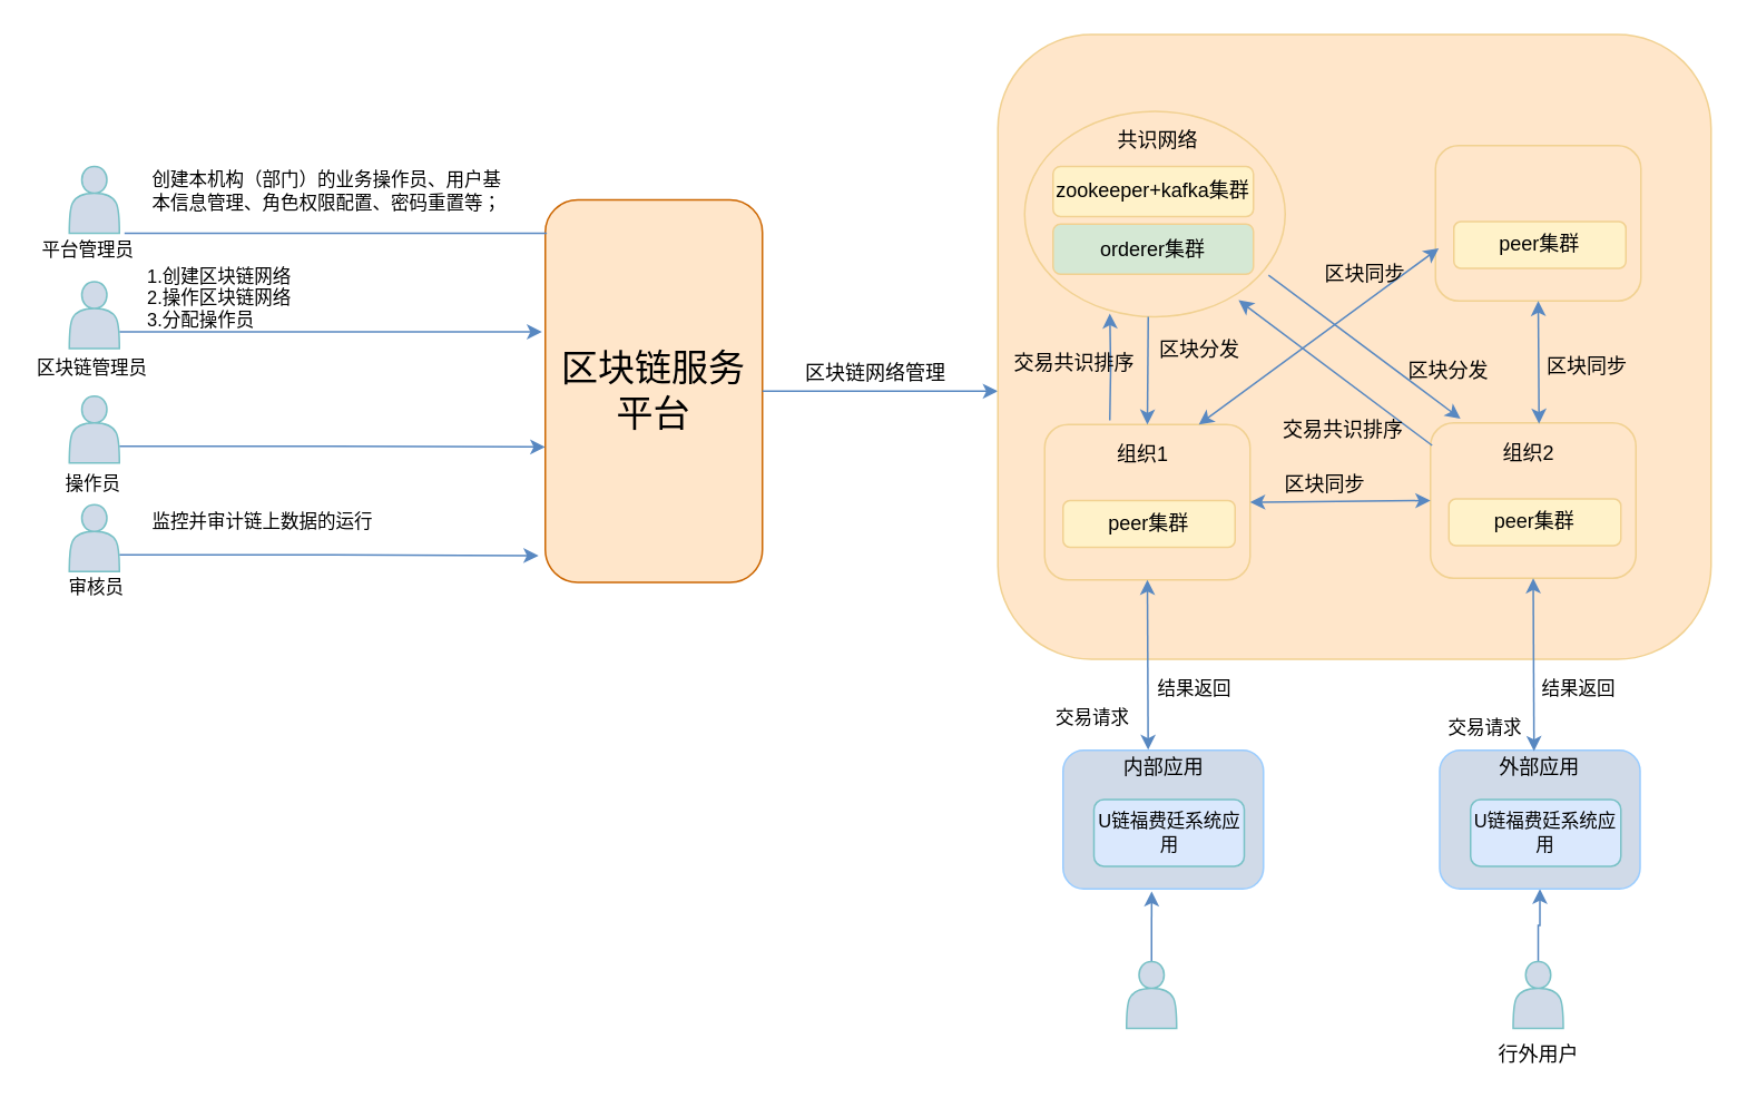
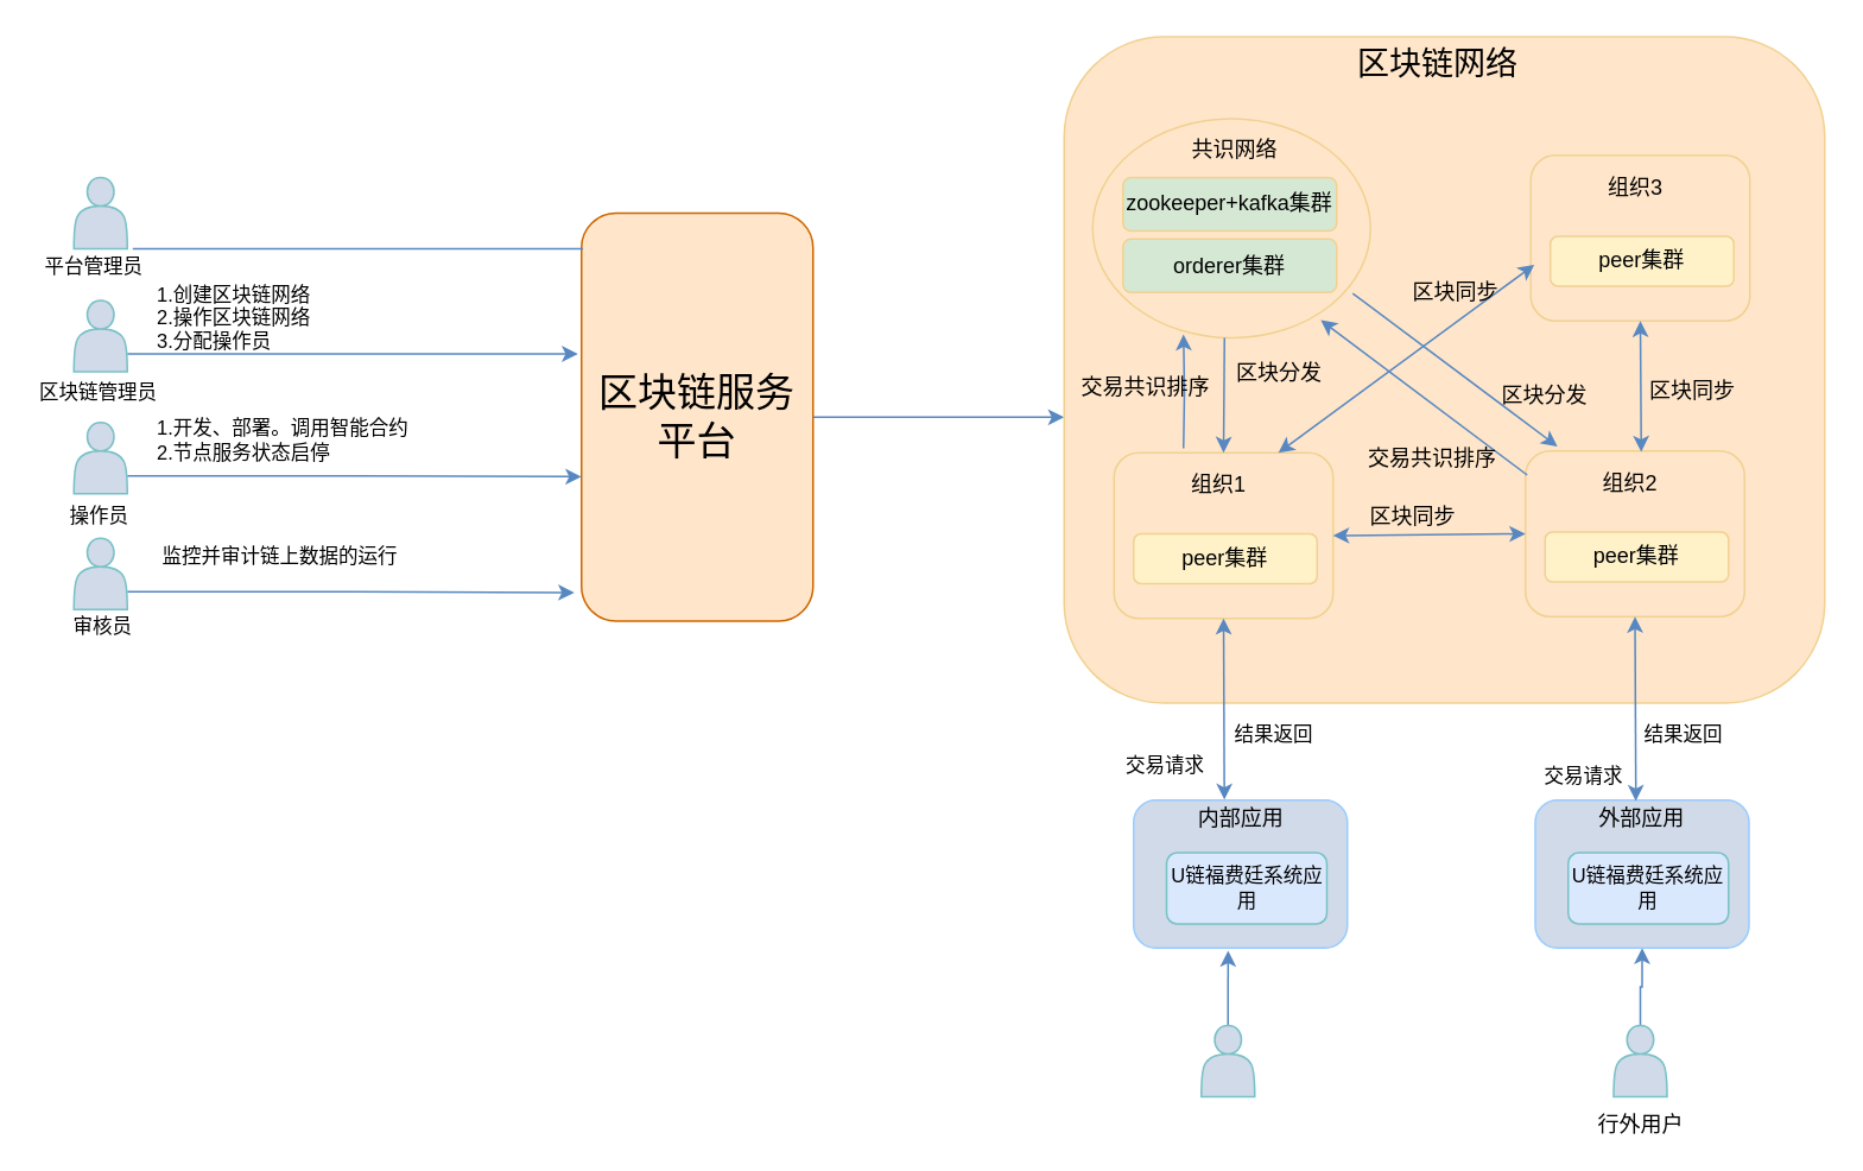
  <mxCell id="0" />
  <mxCell id="1" parent="0" />
  <mxCell id="2" value="" style="group" vertex="1" connectable="0" parent="1"><mxGeometry x="20" y="99" width="436" height="252.5" as="geometry" /></mxCell>
  <mxCell id="3" value="区块链服务平台" style="rounded=1;whiteSpace=wrap;html=1;fillColor=#ffe6ca;fontSize=22;strokeColor=#CC6600;" vertex="1" parent="2"><mxGeometry x="306" y="20" width="130" height="229" as="geometry" /></mxCell>
  <mxCell id="4" style="edgeStyle=orthogonalEdgeStyle;rounded=0;orthogonalLoop=1;jettySize=auto;html=1;exitX=1;exitY=0.75;exitDx=0;exitDy=0;fontSize=11;strokeColor=#5888C1;" edge="1" parent="2" source="5"><mxGeometry relative="1" as="geometry"><mxPoint x="304" y="99" as="targetPoint" /></mxGeometry></mxCell>
  <mxCell id="5" value="" style="shape=actor;whiteSpace=wrap;html=1;fillColor=#D0DAE8;strokeColor=#78C1C6;" vertex="1" parent="2"><mxGeometry x="21" y="69" width="30" height="40" as="geometry" /></mxCell>
  <mxCell id="6" value="平台管理员" style="text;html=1;resizable=0;points=[];autosize=1;align=left;verticalAlign=top;spacingTop=-4;fontSize=11;" vertex="1" parent="2"><mxGeometry x="3" y="41" width="80" height="20" as="geometry" /></mxCell>
  <mxCell id="7" value="区块链管理员" style="text;html=1;resizable=0;points=[];autosize=1;align=left;verticalAlign=top;spacingTop=-4;fontSize=11;" vertex="1" parent="2"><mxGeometry y="112" width="80" height="10" as="geometry" /></mxCell>
  <mxCell id="8" value="1.创建区块链网络&lt;br&gt;2.操作区块链网络&lt;br&gt;3.分配操作员" style="rounded=0;whiteSpace=wrap;html=1;fillColor=none;fontSize=11;align=left;strokeColor=none;" vertex="1" parent="2"><mxGeometry x="66" y="59" width="130" height="40" as="geometry" /></mxCell>
  <mxCell id="9" value="" style="shape=actor;whiteSpace=wrap;html=1;fillColor=#D0DAE8;strokeColor=#78C1C6;" vertex="1" parent="2"><mxGeometry x="21" width="30" height="40" as="geometry" /></mxCell>
- <mxCell id="10" value="创建本机构（部门）的业务操作员、用户基本信息管理、角色权限配置、密码重置等；" style="rounded=0;whiteSpace=wrap;html=1;fontSize=11;strokeColor=none;fillColor=none;align=left;" vertex="1" parent="2"><mxGeometry x="68.5" width="220" height="30" as="geometry" /></mxCell>
  <mxCell id="11" style="edgeStyle=orthogonalEdgeStyle;rounded=0;orthogonalLoop=1;jettySize=auto;html=1;exitX=1;exitY=0.75;exitDx=0;exitDy=0;entryX=0;entryY=0.646;entryDx=0;entryDy=0;entryPerimeter=0;fontSize=11;strokeColor=#5888C1;" edge="1" parent="2" source="12" target="3"><mxGeometry relative="1" as="geometry" /></mxCell>
  <mxCell id="12" value="" style="shape=actor;whiteSpace=wrap;html=1;fillColor=#D0DAE8;strokeColor=#78C1C6;" vertex="1" parent="2"><mxGeometry x="21" y="137.5" width="30" height="40" as="geometry" /></mxCell>
  <mxCell id="13" value="操作员" style="text;html=1;resizable=0;points=[];autosize=1;align=left;verticalAlign=top;spacingTop=-4;fontSize=11;" vertex="1" parent="2"><mxGeometry x="17" y="180.5" width="50" height="10" as="geometry" /></mxCell>
+ <mxCell id="14" value="1.开发、部署。调用智能合约&lt;br&gt;2.节点服务状态启停" style="rounded=0;whiteSpace=wrap;html=1;fillColor=none;fontSize=11;align=left;strokeColor=none;" vertex="1" parent="2"><mxGeometry x="66" y="128" width="150" height="40" as="geometry" /></mxCell>
  <mxCell id="15" style="edgeStyle=orthogonalEdgeStyle;rounded=0;orthogonalLoop=1;jettySize=auto;html=1;exitX=1;exitY=0.75;exitDx=0;exitDy=0;entryX=-0.031;entryY=0.93;entryDx=0;entryDy=0;entryPerimeter=0;fontSize=11;strokeColor=#5888C1;" edge="1" parent="2" source="16" target="3"><mxGeometry relative="1" as="geometry" /></mxCell>
  <mxCell id="16" value="" style="shape=actor;whiteSpace=wrap;html=1;fillColor=#D0DAE8;strokeColor=#78C1C6;" vertex="1" parent="2"><mxGeometry x="21" y="202.5" width="30" height="40" as="geometry" /></mxCell>
  <mxCell id="17" value="审核员" style="text;html=1;resizable=0;points=[];autosize=1;align=left;verticalAlign=top;spacingTop=-4;fontSize=11;" vertex="1" parent="2"><mxGeometry x="19" y="242.5" width="50" height="10" as="geometry" /></mxCell>
  <mxCell id="18" value="监控并审计链上数据的运行" style="rounded=0;whiteSpace=wrap;html=1;fillColor=none;fontSize=11;align=left;strokeColor=none;" vertex="1" parent="2"><mxGeometry x="69" y="193" width="147" height="40" as="geometry" /></mxCell>
  <mxCell id="19" value="" style="endArrow=none;html=1;strokeColor=#5888C1;fontSize=12;exitX=0.638;exitY=-0.05;exitDx=0;exitDy=0;exitPerimeter=0;entryX=0.007;entryY=0.087;entryDx=0;entryDy=0;entryPerimeter=0;" edge="1" parent="2" source="6" target="3"><mxGeometry width="50" height="50" relative="1" as="geometry"><mxPoint x="217" y="90" as="sourcePoint" /><mxPoint x="267" y="40" as="targetPoint" /></mxGeometry></mxCell>
  <mxCell id="20" value="" style="endArrow=classic;html=1;strokeColor=#5888C1;fontSize=12;exitX=1;exitY=0.5;exitDx=0;exitDy=0;entryX=0;entryY=0.571;entryDx=0;entryDy=0;entryPerimeter=0;" edge="1" parent="1" source="3" target="27"><mxGeometry width="50" height="50" relative="1" as="geometry"><mxPoint x="515" y="239" as="sourcePoint" /><mxPoint x="565" y="189" as="targetPoint" /></mxGeometry></mxCell>
- <mxCell id="21" value="区块链网络管理" style="text;html=1;resizable=0;points=[];autosize=1;align=left;verticalAlign=top;spacingTop=-4;fontSize=12;" vertex="1" parent="1"><mxGeometry x="479.5" y="213" width="94" height="14" as="geometry" /></mxCell>
  <mxCell id="22" style="edgeStyle=orthogonalEdgeStyle;rounded=0;orthogonalLoop=1;jettySize=auto;html=1;exitX=0.5;exitY=0;exitDx=0;exitDy=0;entryX=0.442;entryY=1.018;entryDx=0;entryDy=0;entryPerimeter=0;strokeColor=#5888C1;fontSize=12;" edge="1" parent="1" source="23" target="38"><mxGeometry relative="1" as="geometry" /></mxCell>
  <mxCell id="23" value="" style="shape=actor;whiteSpace=wrap;html=1;fillColor=#D0DAE8;strokeColor=#78C1C6;" vertex="1" parent="1"><mxGeometry x="674" y="575" width="30" height="40" as="geometry" /></mxCell>
  <mxCell id="24" style="edgeStyle=orthogonalEdgeStyle;rounded=0;orthogonalLoop=1;jettySize=auto;html=1;exitX=0.5;exitY=0;exitDx=0;exitDy=0;entryX=0.5;entryY=1;entryDx=0;entryDy=0;strokeColor=#5888C1;fontSize=12;" edge="1" parent="1" source="25" target="34"><mxGeometry relative="1" as="geometry" /></mxCell>
  <mxCell id="25" value="" style="shape=actor;whiteSpace=wrap;html=1;fillColor=#D0DAE8;strokeColor=#78C1C6;" vertex="1" parent="1"><mxGeometry x="905.5" y="575" width="30" height="40" as="geometry" /></mxCell>
  <mxCell id="26" value="行外用户" style="text;html=1;resizable=0;points=[];autosize=1;align=left;verticalAlign=top;spacingTop=-4;fontSize=12;" vertex="1" parent="1"><mxGeometry x="894.5" y="621" width="58" height="14" as="geometry" /></mxCell>
  <mxCell id="27" value="" style="rounded=1;whiteSpace=wrap;html=1;fillColor=#FFE6CA;fontSize=11;align=center;strokeColor=#F1D191;" vertex="1" parent="1"><mxGeometry x="597" y="20" width="427" height="374" as="geometry" /></mxCell>
+ <mxCell id="28" value="区块链网络" style="rounded=0;whiteSpace=wrap;html=1;fillColor=none;fontSize=18;align=center;strokeColor=none;" vertex="1" parent="1"><mxGeometry x="747" y="21" width="120" height="30" as="geometry" /></mxCell>
  <mxCell id="29" value="交易请求" style="text;html=1;resizable=0;points=[];autosize=1;align=left;verticalAlign=top;spacingTop=-4;fontSize=11;" vertex="1" parent="1"><mxGeometry x="630" y="419.5" width="54" height="13" as="geometry" /></mxCell>
  <mxCell id="30" value="结果返回" style="text;html=1;resizable=0;points=[];autosize=1;align=left;verticalAlign=top;spacingTop=-4;fontSize=11;" vertex="1" parent="1"><mxGeometry x="691" y="403" width="54" height="13" as="geometry" /></mxCell>
  <mxCell id="31" value="交易请求" style="text;html=1;resizable=0;points=[];autosize=1;align=left;verticalAlign=top;spacingTop=-4;fontSize=11;" vertex="1" parent="1"><mxGeometry x="864.5" y="426" width="54" height="13" as="geometry" /></mxCell>
  <mxCell id="32" value="结果返回" style="text;html=1;resizable=0;points=[];autosize=1;align=left;verticalAlign=top;spacingTop=-4;fontSize=11;" vertex="1" parent="1"><mxGeometry x="920.5" y="403" width="54" height="13" as="geometry" /></mxCell>
  <mxCell id="33" value="" style="group" vertex="1" connectable="0" parent="1"><mxGeometry x="861.5" y="448.5" width="120" height="83" as="geometry" /></mxCell>
  <mxCell id="34" value="" style="rounded=1;whiteSpace=wrap;html=1;strokeColor=#99CCFF;fillColor=#D0DAE8;fontSize=12;align=center;" vertex="1" parent="33"><mxGeometry width="120" height="83" as="geometry" /></mxCell>
  <mxCell id="35" value="外部应用" style="rounded=1;whiteSpace=wrap;html=1;strokeColor=none;fillColor=none;fontSize=12;align=center;" vertex="1" parent="33"><mxGeometry x="18.5" width="83" height="20" as="geometry" /></mxCell>
  <mxCell id="36" value="U链福费廷系统应用" style="rounded=1;whiteSpace=wrap;html=1;fillColor=#DAE8FD;fontSize=11;align=center;strokeColor=#78C1C6;" vertex="1" parent="33"><mxGeometry x="18.5" y="29.5" width="90" height="40" as="geometry" /></mxCell>
  <mxCell id="37" value="" style="group" vertex="1" connectable="0" parent="1"><mxGeometry x="636" y="448.5" width="120" height="83" as="geometry" /></mxCell>
  <mxCell id="38" value="" style="rounded=1;whiteSpace=wrap;html=1;strokeColor=#99CCFF;fillColor=#D0DAE8;fontSize=12;align=center;" vertex="1" parent="37"><mxGeometry width="120" height="83" as="geometry" /></mxCell>
  <mxCell id="39" value="内部应用" style="rounded=1;whiteSpace=wrap;html=1;strokeColor=none;fillColor=none;fontSize=12;align=center;" vertex="1" parent="37"><mxGeometry x="18.5" width="83" height="20" as="geometry" /></mxCell>
  <mxCell id="40" value="U链福费廷系统应用" style="rounded=1;whiteSpace=wrap;html=1;fillColor=#DAE8FD;fontSize=11;align=center;strokeColor=#78C1C6;" vertex="1" parent="37"><mxGeometry x="18.5" y="29.5" width="90" height="40" as="geometry" /></mxCell>
  <mxCell id="41" value="" style="group" vertex="1" connectable="0" parent="1"><mxGeometry x="625" y="253.5" width="123" height="93" as="geometry" /></mxCell>
  <mxCell id="42" value="" style="rounded=1;whiteSpace=wrap;html=1;strokeColor=#F1D191;fillColor=none;fontSize=12;align=center;" vertex="1" parent="41"><mxGeometry width="123" height="93" as="geometry" /></mxCell>
  <mxCell id="43" value="组织1" style="rounded=1;whiteSpace=wrap;html=1;strokeColor=none;fillColor=none;fontSize=12;align=center;" vertex="1" parent="41"><mxGeometry x="19" y="5" width="80" height="27" as="geometry" /></mxCell>
  <mxCell id="44" value="peer集群" style="rounded=1;whiteSpace=wrap;html=1;fillColor=#FFF2C9;fontSize=12;align=center;strokeColor=#F1D191;" vertex="1" parent="41"><mxGeometry x="11" y="45.5" width="103" height="28" as="geometry" /></mxCell>
  <mxCell id="45" value="" style="group" vertex="1" connectable="0" parent="1"><mxGeometry x="856" y="252.5" width="123" height="93" as="geometry" /></mxCell>
  <mxCell id="46" value="" style="rounded=1;whiteSpace=wrap;html=1;strokeColor=#F1D191;fillColor=none;fontSize=12;align=center;" vertex="1" parent="45"><mxGeometry width="123" height="93" as="geometry" /></mxCell>
  <mxCell id="47" value="组织2" style="rounded=1;whiteSpace=wrap;html=1;strokeColor=none;fillColor=none;fontSize=12;align=center;" vertex="1" parent="45"><mxGeometry x="19" y="5" width="80" height="27" as="geometry" /></mxCell>
  <mxCell id="48" value="peer集群" style="rounded=1;whiteSpace=wrap;html=1;fillColor=#FFF2C9;fontSize=12;align=center;strokeColor=#F1D191;" vertex="1" parent="45"><mxGeometry x="11" y="45.5" width="103" height="28" as="geometry" /></mxCell>
  <mxCell id="49" value="" style="group" vertex="1" connectable="0" parent="1"><mxGeometry x="859" y="86.5" width="123" height="93" as="geometry" /></mxCell>
  <mxCell id="50" value="" style="rounded=1;whiteSpace=wrap;html=1;strokeColor=#F1D191;fillColor=none;fontSize=12;align=center;" vertex="1" parent="49"><mxGeometry width="123" height="93" as="geometry" /></mxCell>
+ <mxCell id="51" value="组织3" style="rounded=1;whiteSpace=wrap;html=1;strokeColor=none;fillColor=none;fontSize=12;align=center;" vertex="1" parent="49"><mxGeometry x="19" y="5" width="80" height="27" as="geometry" /></mxCell>
  <mxCell id="52" value="peer集群" style="rounded=1;whiteSpace=wrap;html=1;fillColor=#FFF2C9;fontSize=12;align=center;strokeColor=#F1D191;" vertex="1" parent="49"><mxGeometry x="11" y="45.5" width="103" height="28" as="geometry" /></mxCell>
  <mxCell id="53" value="" style="group" vertex="1" connectable="0" parent="1"><mxGeometry x="613" y="66" width="156" height="123" as="geometry" /></mxCell>
  <mxCell id="54" value="" style="ellipse;whiteSpace=wrap;html=1;rounded=1;strokeColor=#F1D191;fillColor=none;fontSize=12;align=center;" vertex="1" parent="53"><mxGeometry width="156" height="123" as="geometry" /></mxCell>
  <mxCell id="55" value="共识网络" style="rounded=1;whiteSpace=wrap;html=1;strokeColor=none;fillColor=none;fontSize=12;align=center;" vertex="1" parent="53"><mxGeometry x="34" y="6" width="92" height="24" as="geometry" /></mxCell>
- <mxCell id="56" value="zookeeper+kafka集群" style="rounded=1;whiteSpace=wrap;html=1;fillColor=#FFF2C9;fontSize=12;align=center;strokeColor=#F1D191;" vertex="1" parent="53"><mxGeometry x="17" y="33" width="120" height="30" as="geometry" /></mxCell>
+ <mxCell id="56" value="zookeeper+kafka集群" style="rounded=1;whiteSpace=wrap;html=1;fillColor=#d5e8d4;fontSize=12;align=center;strokeColor=#F1D191;" vertex="1" parent="53"><mxGeometry x="17" y="33" width="120" height="30" as="geometry" /></mxCell>
  <mxCell id="57" value="orderer集群" style="rounded=1;whiteSpace=wrap;html=1;fillColor=#d5e8d4;fontSize=12;align=center;strokeColor=#F1D191;" vertex="1" parent="53"><mxGeometry x="17" y="67.5" width="120" height="30" as="geometry" /></mxCell>
  <mxCell id="58" value="" style="endArrow=classic;startArrow=classic;html=1;fontSize=11;exitX=0.391;exitY=-0.013;exitDx=0;exitDy=0;strokeColor=#5888C1;entryX=0.5;entryY=1;entryDx=0;entryDy=0;exitPerimeter=0;" edge="1" parent="1" source="39" target="42"><mxGeometry width="50" height="50" relative="1" as="geometry"><mxPoint x="853.5" y="648.5" as="sourcePoint" /><mxPoint x="871.5" y="731.5" as="targetPoint" /></mxGeometry></mxCell>
  <mxCell id="59" value="" style="endArrow=classic;startArrow=classic;html=1;strokeColor=#5888C1;fontSize=12;entryX=0.5;entryY=1;entryDx=0;entryDy=0;" edge="1" parent="1" target="46"><mxGeometry width="50" height="50" relative="1" as="geometry"><mxPoint x="918" y="449" as="sourcePoint" /><mxPoint x="1028" y="425" as="targetPoint" /></mxGeometry></mxCell>
  <mxCell id="60" style="edgeStyle=orthogonalEdgeStyle;rounded=0;orthogonalLoop=1;jettySize=auto;html=1;entryX=0.327;entryY=0.984;entryDx=0;entryDy=0;entryPerimeter=0;strokeColor=#5888C1;fontSize=12;" edge="1" parent="1" target="54"><mxGeometry relative="1" as="geometry"><mxPoint x="664" y="251" as="sourcePoint" /></mxGeometry></mxCell>
  <mxCell id="61" value="交易共识排序" style="text;html=1;resizable=0;points=[];autosize=1;align=left;verticalAlign=top;spacingTop=-4;fontSize=12;" vertex="1" parent="1"><mxGeometry x="604.5" y="207" width="82" height="14" as="geometry" /></mxCell>
  <mxCell id="62" value="区块分发" style="text;html=1;resizable=0;points=[];autosize=1;align=left;verticalAlign=top;spacingTop=-4;fontSize=12;" vertex="1" parent="1"><mxGeometry x="692" y="199" width="58" height="14" as="geometry" /></mxCell>
  <mxCell id="63" value="" style="endArrow=classic;startArrow=classic;html=1;strokeColor=#5888C1;fontSize=12;exitX=1;exitY=0.5;exitDx=0;exitDy=0;entryX=0;entryY=0.5;entryDx=0;entryDy=0;" edge="1" parent="1" source="42" target="46"><mxGeometry width="50" height="50" relative="1" as="geometry"><mxPoint x="792" y="329" as="sourcePoint" /><mxPoint x="842" y="279" as="targetPoint" /></mxGeometry></mxCell>
  <mxCell id="64" value="区块同步" style="text;html=1;resizable=0;points=[];autosize=1;align=left;verticalAlign=top;spacingTop=-4;fontSize=12;" vertex="1" parent="1"><mxGeometry x="767" y="279.5" width="58" height="14" as="geometry" /></mxCell>
  <mxCell id="65" value="" style="endArrow=classic;startArrow=classic;html=1;strokeColor=#5888C1;fontSize=12;entryX=0.5;entryY=1;entryDx=0;entryDy=0;" edge="1" parent="1" target="50"><mxGeometry width="50" height="50" relative="1" as="geometry"><mxPoint x="921" y="253" as="sourcePoint" /><mxPoint x="953" y="191" as="targetPoint" /></mxGeometry></mxCell>
  <mxCell id="66" value="区块同步" style="text;html=1;resizable=0;points=[];autosize=1;align=left;verticalAlign=top;spacingTop=-4;fontSize=12;" vertex="1" parent="1"><mxGeometry x="924" y="208.5" width="58" height="14" as="geometry" /></mxCell>
  <mxCell id="67" value="" style="endArrow=classic;startArrow=classic;html=1;strokeColor=#5888C1;fontSize=12;exitX=0.75;exitY=0;exitDx=0;exitDy=0;entryX=0.016;entryY=0.661;entryDx=0;entryDy=0;entryPerimeter=0;" edge="1" parent="1" source="42" target="50"><mxGeometry width="50" height="50" relative="1" as="geometry"><mxPoint x="802" y="204" as="sourcePoint" /><mxPoint x="852" y="154" as="targetPoint" /></mxGeometry></mxCell>
  <mxCell id="68" value="区块同步" style="text;html=1;resizable=0;points=[];autosize=1;align=left;verticalAlign=top;spacingTop=-4;fontSize=12;" vertex="1" parent="1"><mxGeometry x="790.5" y="154" width="58" height="14" as="geometry" /></mxCell>
  <mxCell id="69" value="" style="endArrow=classic;html=1;strokeColor=#5888C1;fontSize=12;entryX=0.821;entryY=0.919;entryDx=0;entryDy=0;entryPerimeter=0;exitX=0.008;exitY=0.145;exitDx=0;exitDy=0;exitPerimeter=0;" edge="1" parent="1" source="46" target="54"><mxGeometry width="50" height="50" relative="1" as="geometry"><mxPoint x="798" y="266" as="sourcePoint" /><mxPoint x="848" y="216" as="targetPoint" /></mxGeometry></mxCell>
  <mxCell id="70" value="交易共识排序" style="text;html=1;resizable=0;points=[];autosize=1;align=left;verticalAlign=top;spacingTop=-4;fontSize=12;" vertex="1" parent="1"><mxGeometry x="766" y="246.5" width="82" height="14" as="geometry" /></mxCell>
  <mxCell id="71" value="" style="endArrow=classic;html=1;strokeColor=#5888C1;fontSize=12;exitX=0.936;exitY=0.797;exitDx=0;exitDy=0;exitPerimeter=0;entryX=0.146;entryY=-0.027;entryDx=0;entryDy=0;entryPerimeter=0;" edge="1" parent="1" source="54" target="46"><mxGeometry width="50" height="50" relative="1" as="geometry"><mxPoint x="846" y="247" as="sourcePoint" /><mxPoint x="896" y="197" as="targetPoint" /></mxGeometry></mxCell>
  <mxCell id="72" value="区块分发" style="text;html=1;resizable=0;points=[];autosize=1;align=left;verticalAlign=top;spacingTop=-4;fontSize=12;" vertex="1" parent="1"><mxGeometry x="841" y="212" width="58" height="14" as="geometry" /></mxCell>
  <mxCell id="73" value="" style="endArrow=classic;html=1;strokeColor=#5888C1;fontSize=12;entryX=0.5;entryY=0;entryDx=0;entryDy=0;" edge="1" parent="1" target="42"><mxGeometry width="50" height="50" relative="1" as="geometry"><mxPoint x="687" y="189" as="sourcePoint" /><mxPoint x="715" y="209" as="targetPoint" /></mxGeometry></mxCell>
